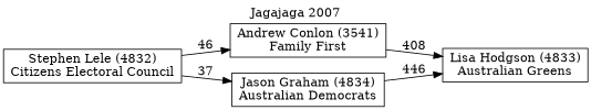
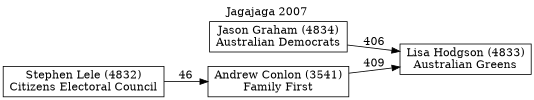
  digraph {
    label="Jagajaga 2007"
    labelloc=t
    mclimit=10
    rankdir=LR
    node [shape=box]
    n1 [label="Andrew Conlon (3541)\nFamily First"]
    n2 [label="Lisa Hodgson (4833)\nAustralian Greens"]
    n3 [label="Jason Graham (4834)\nAustralian Democrats"]
    n4 [label="Stephen Lele (4832)\nCitizens Electoral Council"]
-   n1 -> n2 [label=408]
-   n3 -> n2 [label=446]
+   n1 -> n2 [label=409]
+   n3 -> n2 [label=406]
    n4 -> n1 [label=46]
-   n4 -> n3 [label=37]
  }
